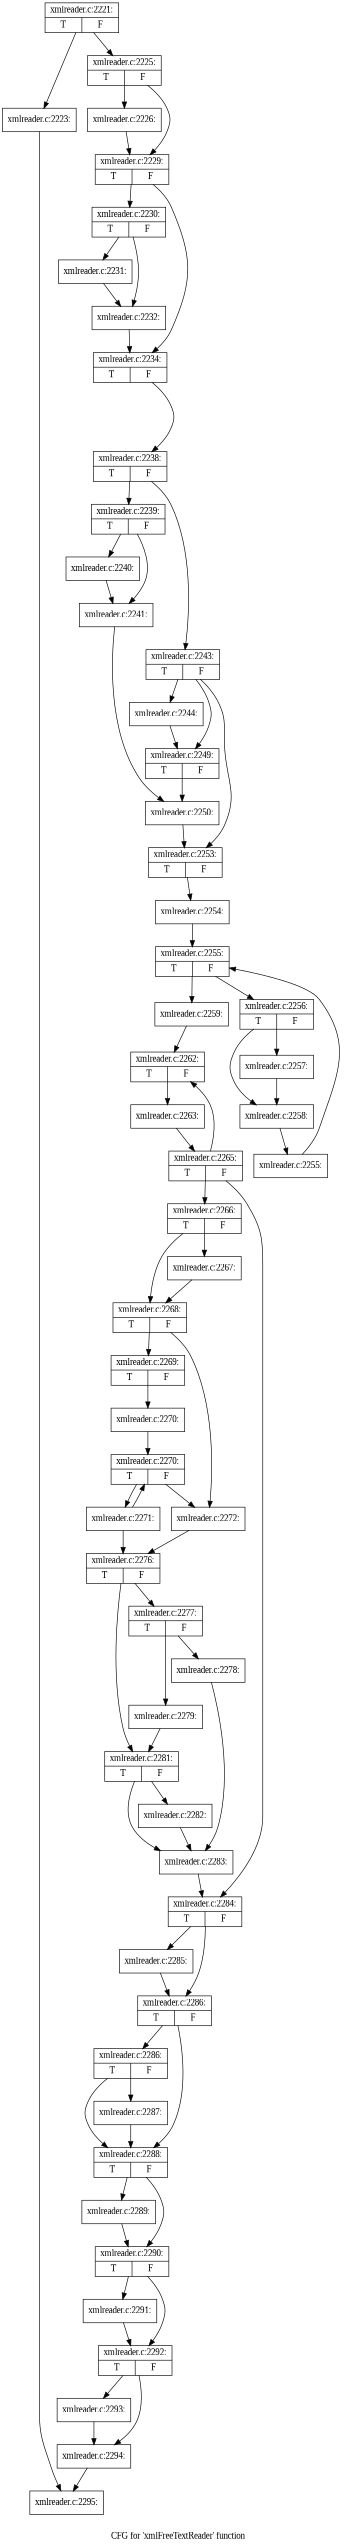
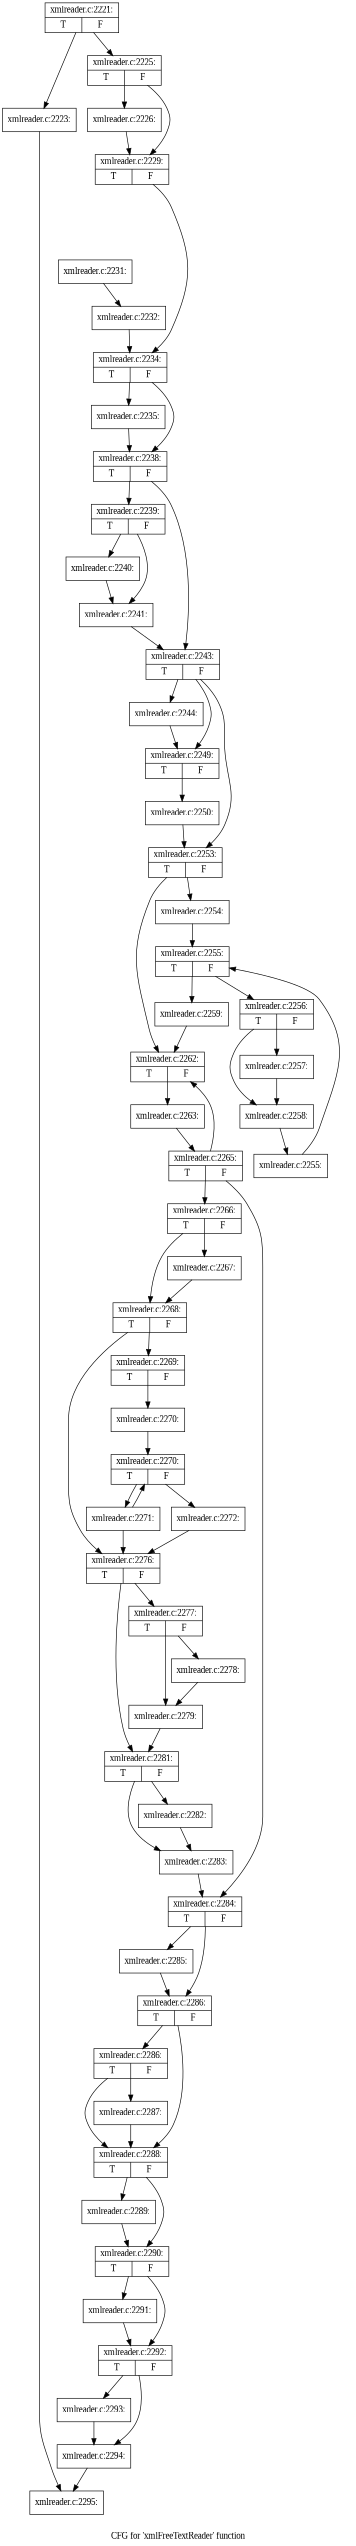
  digraph {
    fontname="Liberation Serif"
    label="CFG for 'xmlFreeTextReader' function"
    node [fontname="Liberation Serif" shape=record]
    edge [fontname="Liberation Serif"]
    n1 [label="{xmlreader.c:2221:|{<s0>T|<s1>F}}"]
    n2 [label="{xmlreader.c:2223:}"]
    n3 [label="{xmlreader.c:2225:|{<s0>T|<s1>F}}"]
    n4 [label="{xmlreader.c:2295:}"]
    n5 [label="{xmlreader.c:2226:}"]
    n6 [label="{xmlreader.c:2229:|{<s0>T|<s1>F}}"]
-   n7 [label="{xmlreader.c:2230:|{<s0>T|<s1>F}}"]
    n8 [label="{xmlreader.c:2234:|{<s0>T|<s1>F}}"]
    n9 [label="{xmlreader.c:2232:}"]
    n10 [label="{xmlreader.c:2231:}"]
+   n11 [label="{xmlreader.c:2235:}"]
    n12 [label="{xmlreader.c:2238:|{<s0>T|<s1>F}}"]
    n13 [label="{xmlreader.c:2239:|{<s0>T|<s1>F}}"]
    n14 [label="{xmlreader.c:2243:|{<s0>T|<s1>F}}"]
    n15 [label="{xmlreader.c:2241:}"]
    n16 [label="{xmlreader.c:2240:}"]
    n17 [label="{xmlreader.c:2244:}"]
    n18 [label="{xmlreader.c:2249:|{<s0>T|<s1>F}}"]
    n19 [label="{xmlreader.c:2253:|{<s0>T|<s1>F}}"]
    n20 [label="{xmlreader.c:2250:}"]
    n21 [label="{xmlreader.c:2254:}"]
    n22 [label="{xmlreader.c:2262:|{<s0>T|<s1>F}}"]
    n23 [label="{xmlreader.c:2255:|{<s0>T|<s1>F}}"]
    n24 [label="{xmlreader.c:2263:}"]
    n25 [label="{xmlreader.c:2256:|{<s0>T|<s1>F}}"]
    n26 [label="{xmlreader.c:2259:}"]
    n27 [label="{xmlreader.c:2265:|{<s0>T|<s1>F}}"]
    n28 [label="{xmlreader.c:2266:|{<s0>T|<s1>F}}"]
    n29 [label="{xmlreader.c:2284:|{<s0>T|<s1>F}}"]
    n30 [label="{xmlreader.c:2257:}"]
    n31 [label="{xmlreader.c:2258:}"]
    n32 [label="{xmlreader.c:2255:}"]
    n33 [label="{xmlreader.c:2267:}"]
    n34 [label="{xmlreader.c:2268:|{<s0>T|<s1>F}}"]
    n35 [label="{xmlreader.c:2285:}"]
    n36 [label="{xmlreader.c:2286:|{<s0>T|<s1>F}}"]
    n37 [label="{xmlreader.c:2269:|{<s0>T|<s1>F}}"]
    n38 [label="{xmlreader.c:2276:|{<s0>T|<s1>F}}"]
    n39 [label="{xmlreader.c:2286:|{<s0>T|<s1>F}}"]
    n40 [label="{xmlreader.c:2288:|{<s0>T|<s1>F}}"]
    n41 [label="{xmlreader.c:2270:}"]
    n42 [label="{xmlreader.c:2277:|{<s0>T|<s1>F}}"]
    n43 [label="{xmlreader.c:2281:|{<s0>T|<s1>F}}"]
    n44 [label="{xmlreader.c:2270:|{<s0>T|<s1>F}}"]
    n45 [label="{xmlreader.c:2278:}"]
    n46 [label="{xmlreader.c:2279:}"]
    n47 [label="{xmlreader.c:2282:}"]
    n48 [label="{xmlreader.c:2283:}"]
    n49 [label="{xmlreader.c:2271:}"]
    n50 [label="{xmlreader.c:2272:}"]
    n51 [label="{xmlreader.c:2287:}"]
    n52 [label="{xmlreader.c:2289:}"]
    n53 [label="{xmlreader.c:2290:|{<s0>T|<s1>F}}"]
    n54 [label="{xmlreader.c:2291:}"]
    n55 [label="{xmlreader.c:2292:|{<s0>T|<s1>F}}"]
    n56 [label="{xmlreader.c:2293:}"]
    n57 [label="{xmlreader.c:2294:}"]
    n1 -> n2
    n1 -> n3
    n2 -> n4
    n3 -> n5
    n3 -> n6
    n5 -> n6
-   n6 -> n7
    n6 -> n8
-   n7 -> n9
-   n7 -> n10
+   n8 -> n11
    n8 -> n12
    n9 -> n8
    n10 -> n9
+   n11 -> n12
    n12 -> n13
    n12 -> n14
    n13 -> n15
    n13 -> n16
    n14 -> n17
    n14 -> n18
    n14 -> n19
-   n15 -> n20
+   n15 -> n14
    n16 -> n15
    n17 -> n18
    n18 -> n20
    n19 -> n21
+   n19 -> n22
    n20 -> n19
    n21 -> n23
    n22 -> n24
    n23 -> n25
    n23 -> n26
    n24 -> n27
    n25 -> n30
    n25 -> n31
    n26 -> n22
    n27 -> n22
    n27 -> n28
    n27 -> n29
    n28 -> n33
    n28 -> n34
    n29 -> n35
    n29 -> n36
    n30 -> n31
    n31 -> n32
    n32 -> n23
    n33 -> n34
    n34 -> n37
-   n34 -> n50
+   n34 -> n38
    n35 -> n36
    n36 -> n39
    n36 -> n40
    n37 -> n41
    n38 -> n42
    n38 -> n43
    n39 -> n40
    n39 -> n51
    n40 -> n52
    n40 -> n53
    n41 -> n44
    n42 -> n45
    n42 -> n46
    n43 -> n47
    n43 -> n48
    n44 -> n49
    n44 -> n50
-   n45 -> n48
+   n45 -> n46
    n46 -> n43
    n47 -> n48
    n48 -> n29
    n49 -> n38
    n49 -> n44
    n50 -> n38
    n51 -> n40
    n52 -> n53
    n53 -> n54
    n53 -> n55
    n54 -> n55
    n55 -> n56
    n55 -> n57
    n56 -> n57
    n57 -> n4
  }
